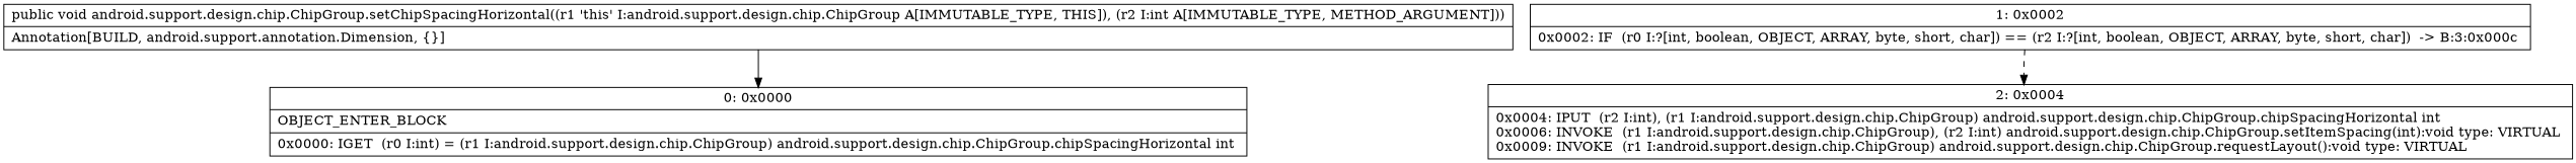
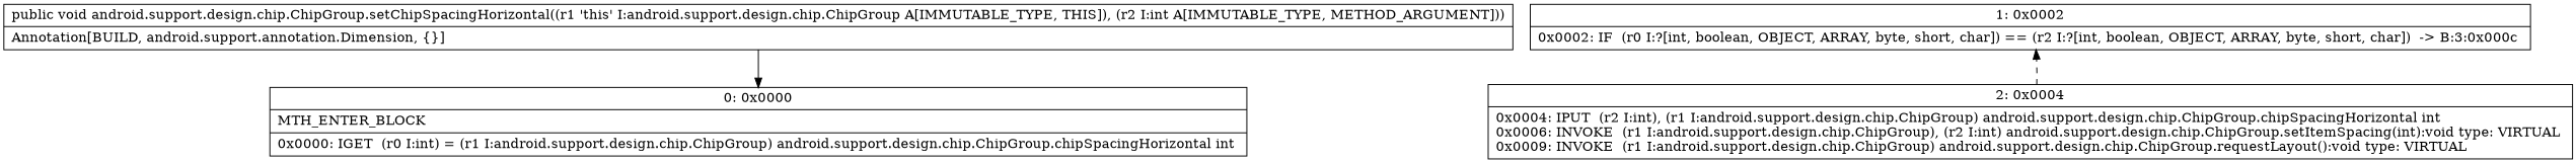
  digraph {
    node [shape=record]
-   n1 [label="{0\:\ 0x0000|OBJECT_ENTER_BLOCK\l|0x0000: IGET  (r0 I:int) = (r1 I:android.support.design.chip.ChipGroup) android.support.design.chip.ChipGroup.chipSpacingHorizontal int \l}"]
+   n1 [label="{0\:\ 0x0000|MTH_ENTER_BLOCK\l|0x0000: IGET  (r0 I:int) = (r1 I:android.support.design.chip.ChipGroup) android.support.design.chip.ChipGroup.chipSpacingHorizontal int \l}"]
    n2 [label="{1\:\ 0x0002|0x0002: IF  (r0 I:?[int, boolean, OBJECT, ARRAY, byte, short, char]) == (r2 I:?[int, boolean, OBJECT, ARRAY, byte, short, char])  \-\> B:3:0x000c \l}"]
    n3 [label="{2\:\ 0x0004|0x0004: IPUT  (r2 I:int), (r1 I:android.support.design.chip.ChipGroup) android.support.design.chip.ChipGroup.chipSpacingHorizontal int \l0x0006: INVOKE  (r1 I:android.support.design.chip.ChipGroup), (r2 I:int) android.support.design.chip.ChipGroup.setItemSpacing(int):void type: VIRTUAL \l0x0009: INVOKE  (r1 I:android.support.design.chip.ChipGroup) android.support.design.chip.ChipGroup.requestLayout():void type: VIRTUAL \l}"]
    n4 [label="{public void android.support.design.chip.ChipGroup.setChipSpacingHorizontal((r1 'this' I:android.support.design.chip.ChipGroup A[IMMUTABLE_TYPE, THIS]), (r2 I:int A[IMMUTABLE_TYPE, METHOD_ARGUMENT]))  | Annotation[BUILD, android.support.annotation.Dimension, \{\}]\l}"]
-   n2 -> n3 [style=dashed]
+   n3 -> n2 [style=dashed]
    n4 -> n1
  }
